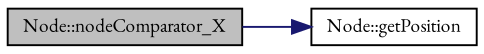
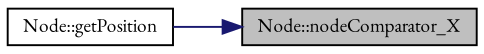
  digraph {
    rankdir=LR
    fontname="EB Garamond"
    node [color=black fontname="EB Garamond" fontsize=10 shape=record style=filled]
    n1 [fillcolor=grey75 fontcolor=black height=0.2 label="Node::nodeComparator_X" width=0.4]
    n2 [fillcolor=white height=0.2 label="Node::getPosition" width=0.4]
-   n1 -> n2 [color=midnightblue fontname="EB Garamond" fontsize=10 labelfontname=Helvetica labelfontsize=10 style=solid]
+   n2 -> n1 [color=midnightblue fontname="EB Garamond" fontsize=10 labelfontname=Helvetica labelfontsize=10 style=solid]
  }
